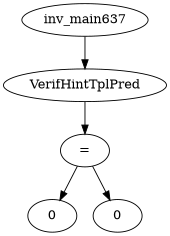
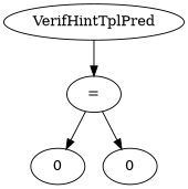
  digraph {
    fontname="DejaVu Serif"
    node [fontname="DejaVu Serif"]
    edge [fontname="DejaVu Serif"]
-   n1 [label=inv_main637]
    n2 [label=VerifHintTplPred]
    n3 [label="="]
    n4 [label=0]
    n5 [label=0]
-   n1 -> n2
    n2 -> n3
    n3 -> n4
    n3 -> n5
  }
